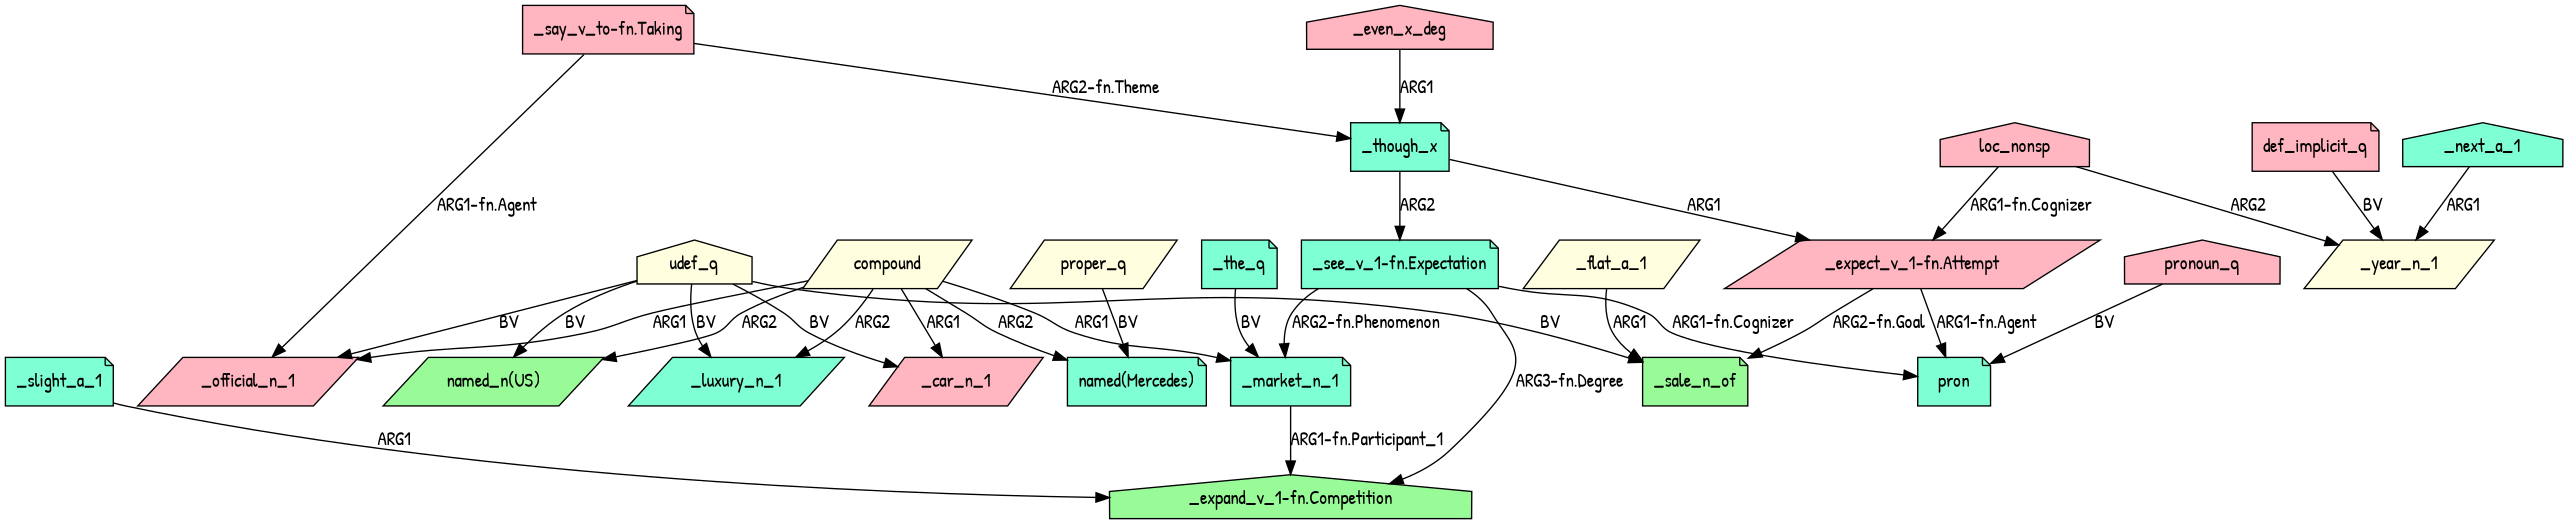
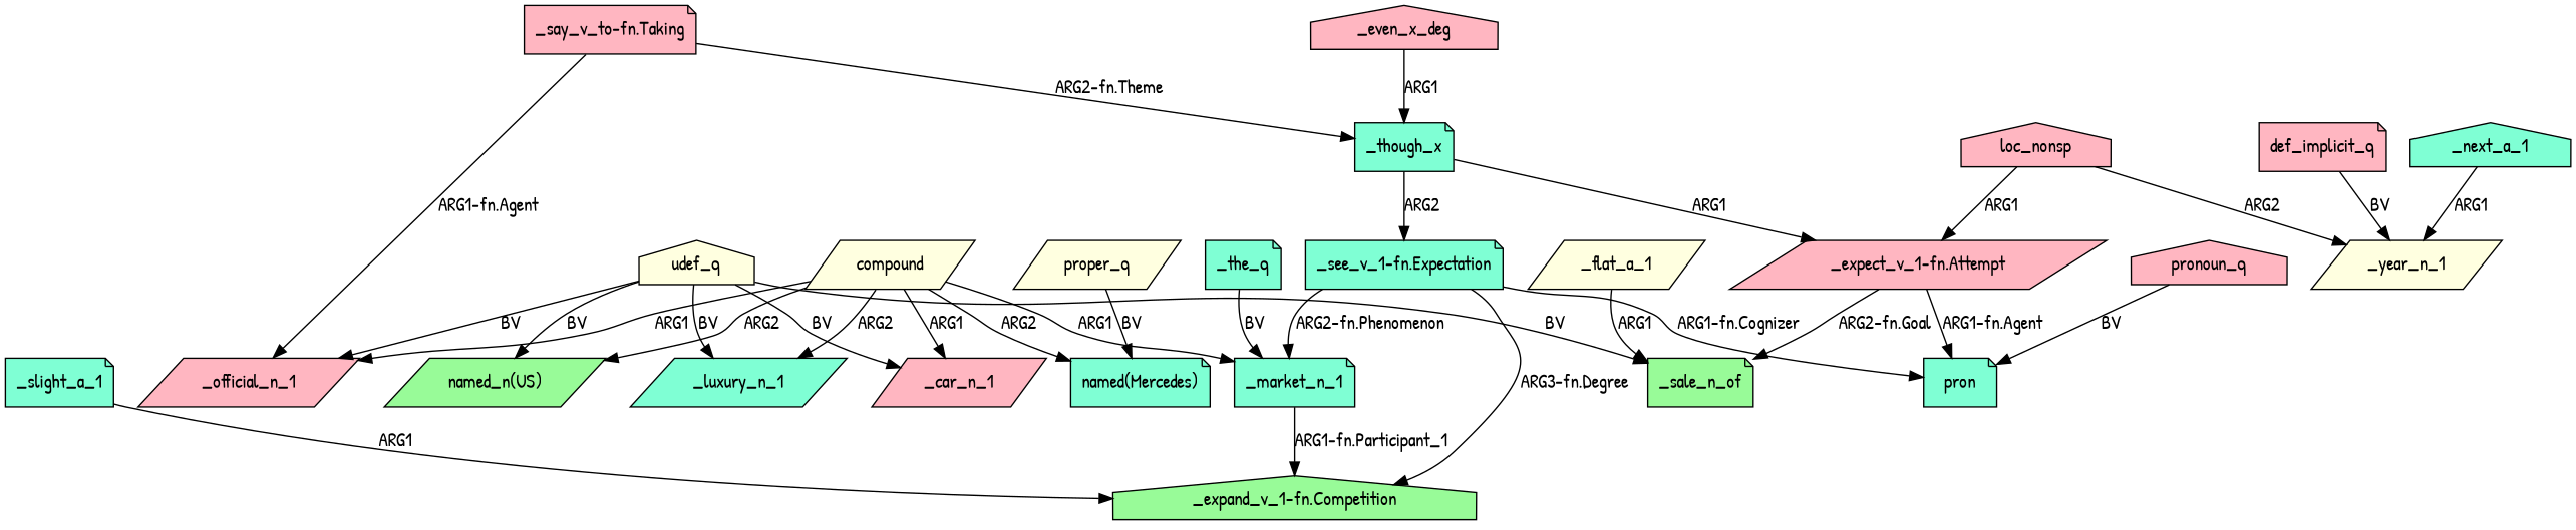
  digraph {
    fontname="Patrick Hand"
    node [fillcolor=aquamarine fontname="Patrick Hand" shape=note style=filled]
    edge [fontname="Patrick Hand"]
    "_expect_v_1-fn.Attempt" [fillcolor=lightpink shape=parallelogram]
    pron
    _sale_n_of [fillcolor=palegreen]
    compound [fillcolor=lightyellow shape=parallelogram]
    _car_n_1 [fillcolor=lightpink shape=parallelogram]
    _luxury_n_1 [shape=parallelogram]
    "named(Mercedes)"
    _market_n_1
    _official_n_1 [fillcolor=lightpink shape=parallelogram]
    "named_n(US)" [fillcolor=palegreen shape=parallelogram]
    "_expand_v_1-fn.Competition" [fillcolor=palegreen shape=house]
    def_implicit_q [fillcolor=lightpink]
    _year_n_1 [fillcolor=lightyellow shape=parallelogram]
    "_see_v_1-fn.Expectation"
    udef_q [fillcolor=lightyellow shape=house]
    loc_nonsp [fillcolor=lightpink shape=house]
    _the_q
    _slight_a_1
    pronoun_q [fillcolor=lightpink shape=house]
    "_say_v_to-fn.Taking" [fillcolor=lightpink]
    _though_x
    proper_q [fillcolor=lightyellow shape=parallelogram]
    _flat_a_1 [fillcolor=lightyellow shape=parallelogram]
    _even_x_deg [fillcolor=lightpink shape=house]
    _next_a_1 [shape=house]
    "_expect_v_1-fn.Attempt" -> pron [label="ARG1-fn.Agent"]
    "_expect_v_1-fn.Attempt" -> _sale_n_of [label="ARG2-fn.Goal"]
    compound -> _car_n_1 [label=ARG1]
    compound -> _luxury_n_1 [label=ARG2]
    compound -> "named(Mercedes)" [label=ARG2]
    compound -> _market_n_1 [label=ARG1]
    compound -> _official_n_1 [label=ARG1]
    compound -> "named_n(US)" [label=ARG2]
    _market_n_1 -> "_expand_v_1-fn.Competition" [label="ARG1-fn.Participant_1"]
    def_implicit_q -> _year_n_1 [label=BV]
    "_see_v_1-fn.Expectation" -> pron [label="ARG1-fn.Cognizer"]
    "_see_v_1-fn.Expectation" -> _market_n_1 [label="ARG2-fn.Phenomenon"]
    "_see_v_1-fn.Expectation" -> "_expand_v_1-fn.Competition" [label="ARG3-fn.Degree"]
    udef_q -> _sale_n_of [label=BV]
    udef_q -> _car_n_1 [label=BV]
    udef_q -> _luxury_n_1 [label=BV]
    udef_q -> _official_n_1 [label=BV]
    udef_q -> "named_n(US)" [label=BV]
-   loc_nonsp -> "_expect_v_1-fn.Attempt" [label="ARG1-fn.Cognizer"]
+   loc_nonsp -> "_expect_v_1-fn.Attempt" [label=ARG1]
    loc_nonsp -> _year_n_1 [label=ARG2]
    _the_q -> _market_n_1 [label=BV]
    _slight_a_1 -> "_expand_v_1-fn.Competition" [label=ARG1]
    pronoun_q -> pron [label=BV]
    "_say_v_to-fn.Taking" -> _official_n_1 [label="ARG1-fn.Agent"]
    "_say_v_to-fn.Taking" -> _though_x [label="ARG2-fn.Theme"]
    _though_x -> "_expect_v_1-fn.Attempt" [label=ARG1]
    _though_x -> "_see_v_1-fn.Expectation" [label=ARG2]
    proper_q -> "named(Mercedes)" [label=BV]
    _flat_a_1 -> _sale_n_of [label=ARG1]
    _even_x_deg -> _though_x [label=ARG1]
    _next_a_1 -> _year_n_1 [label=ARG1]
  }
